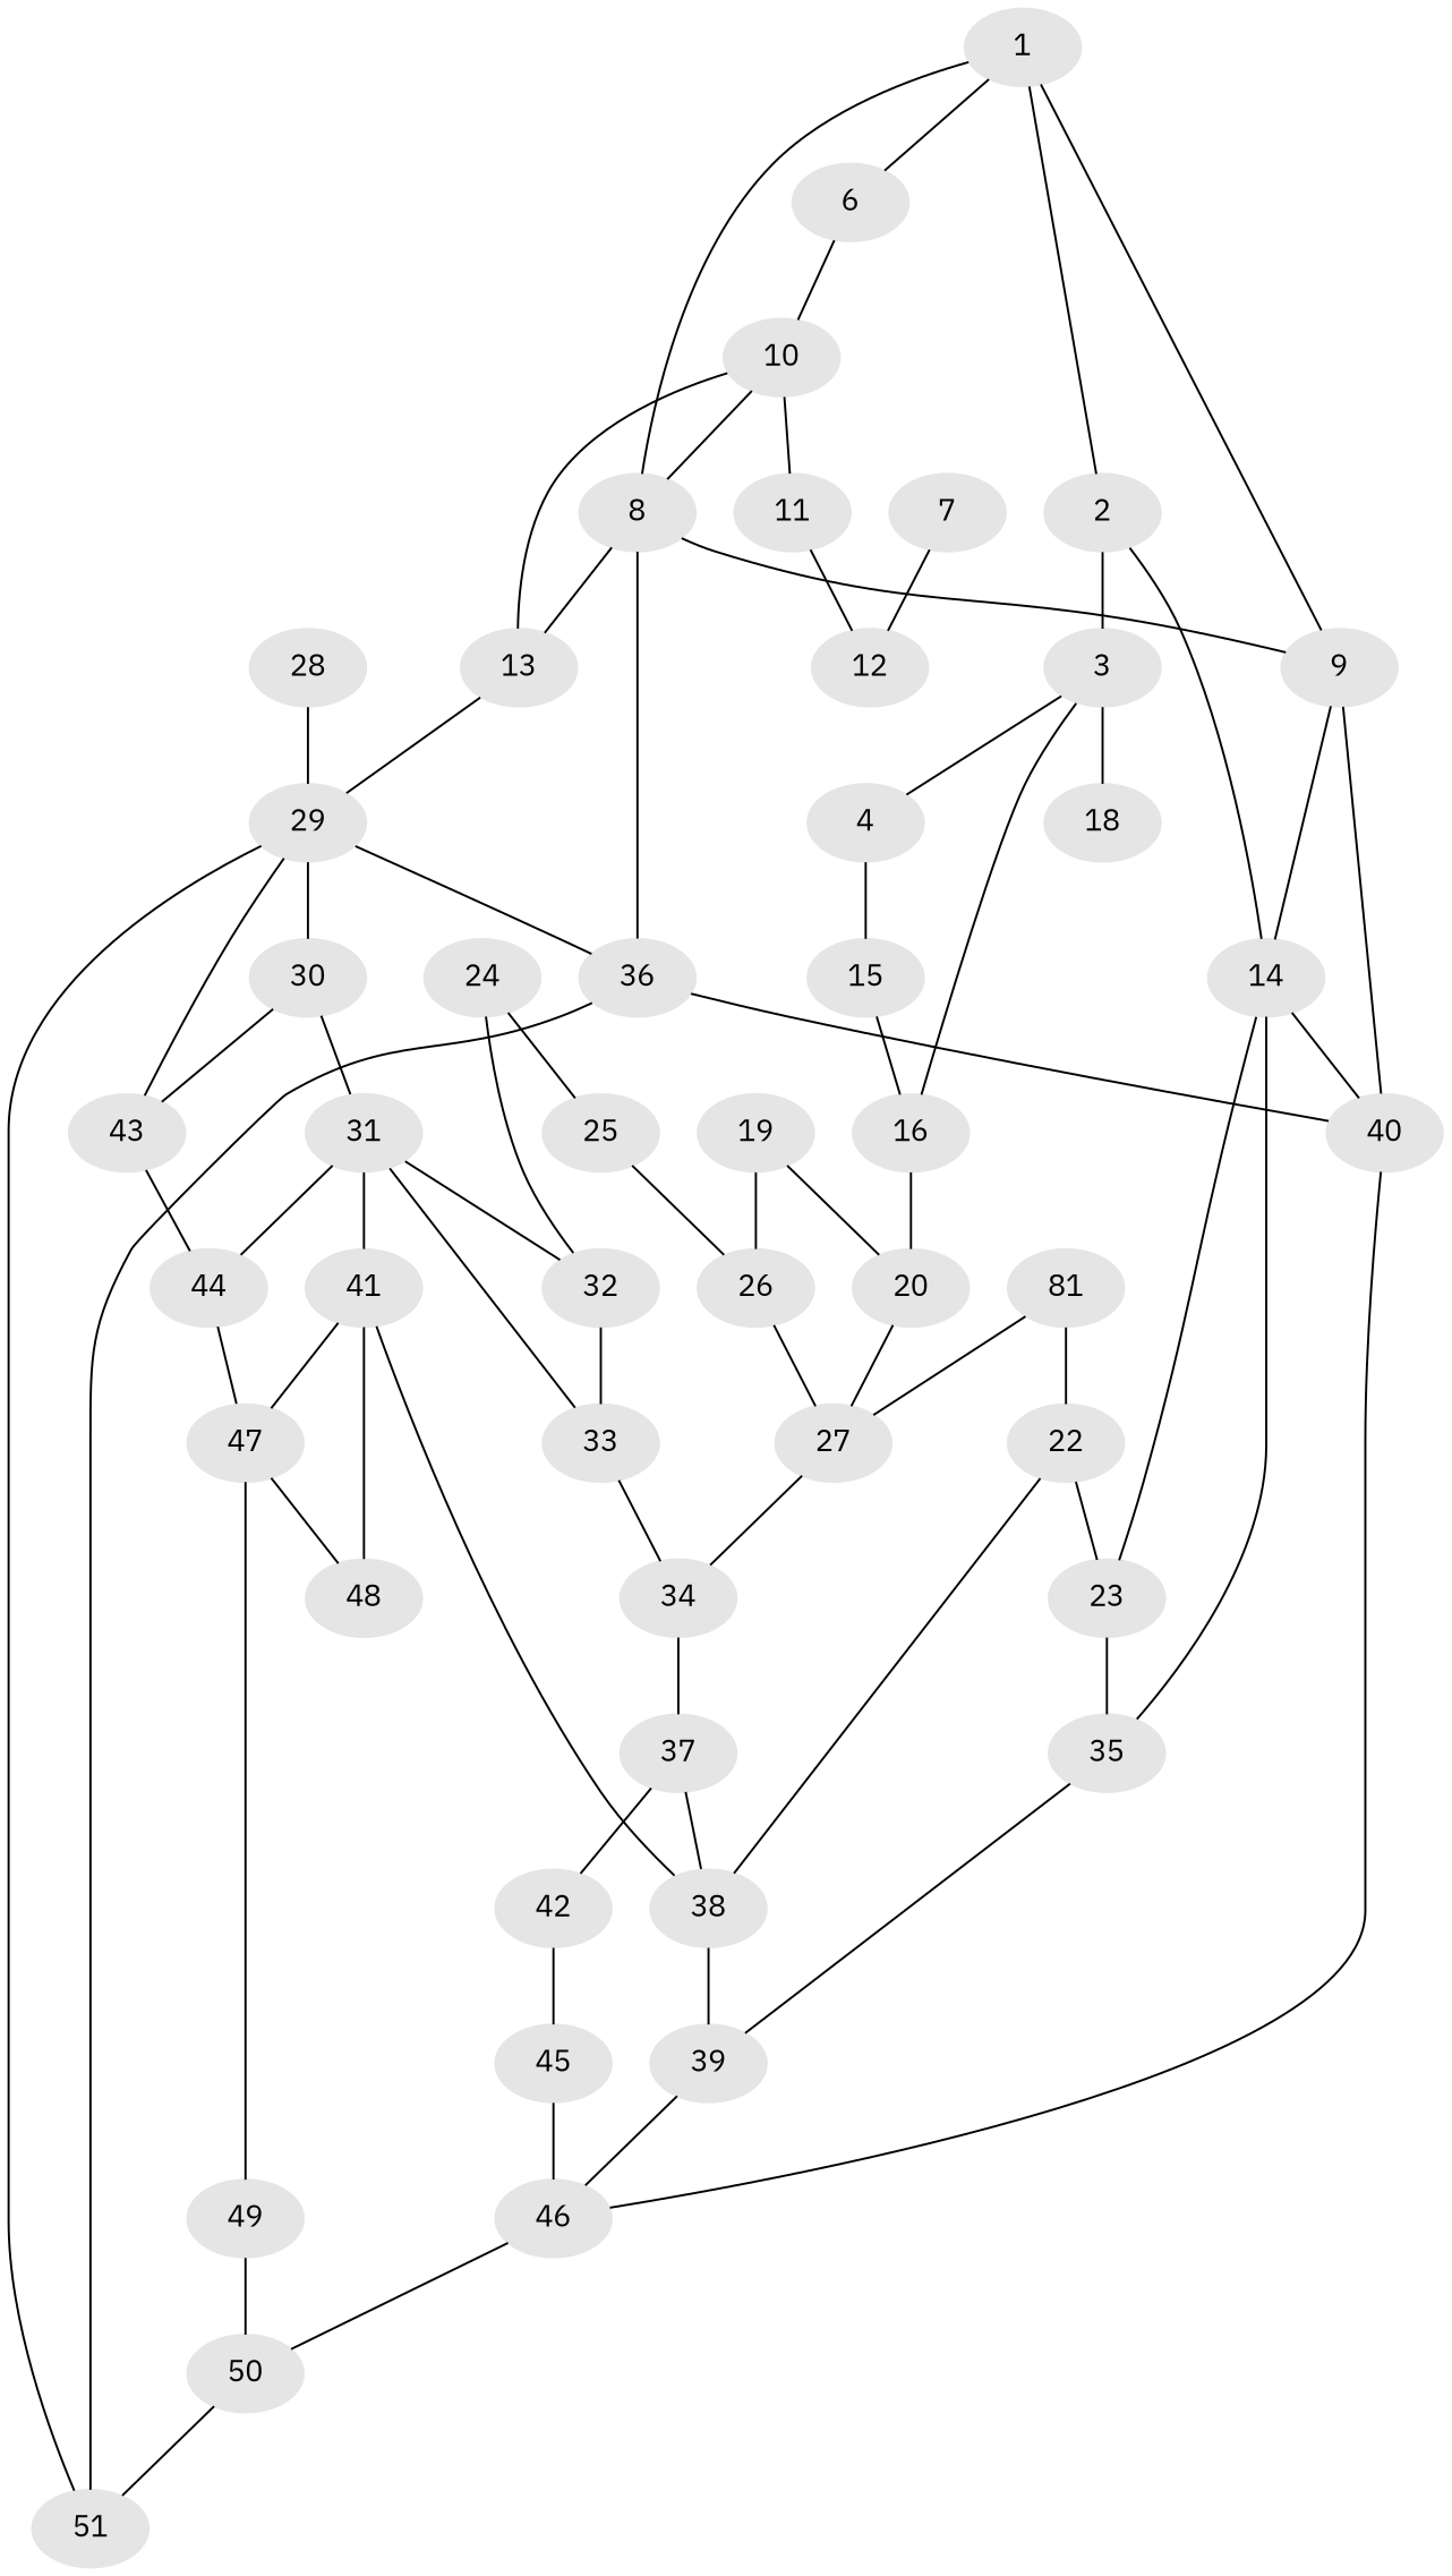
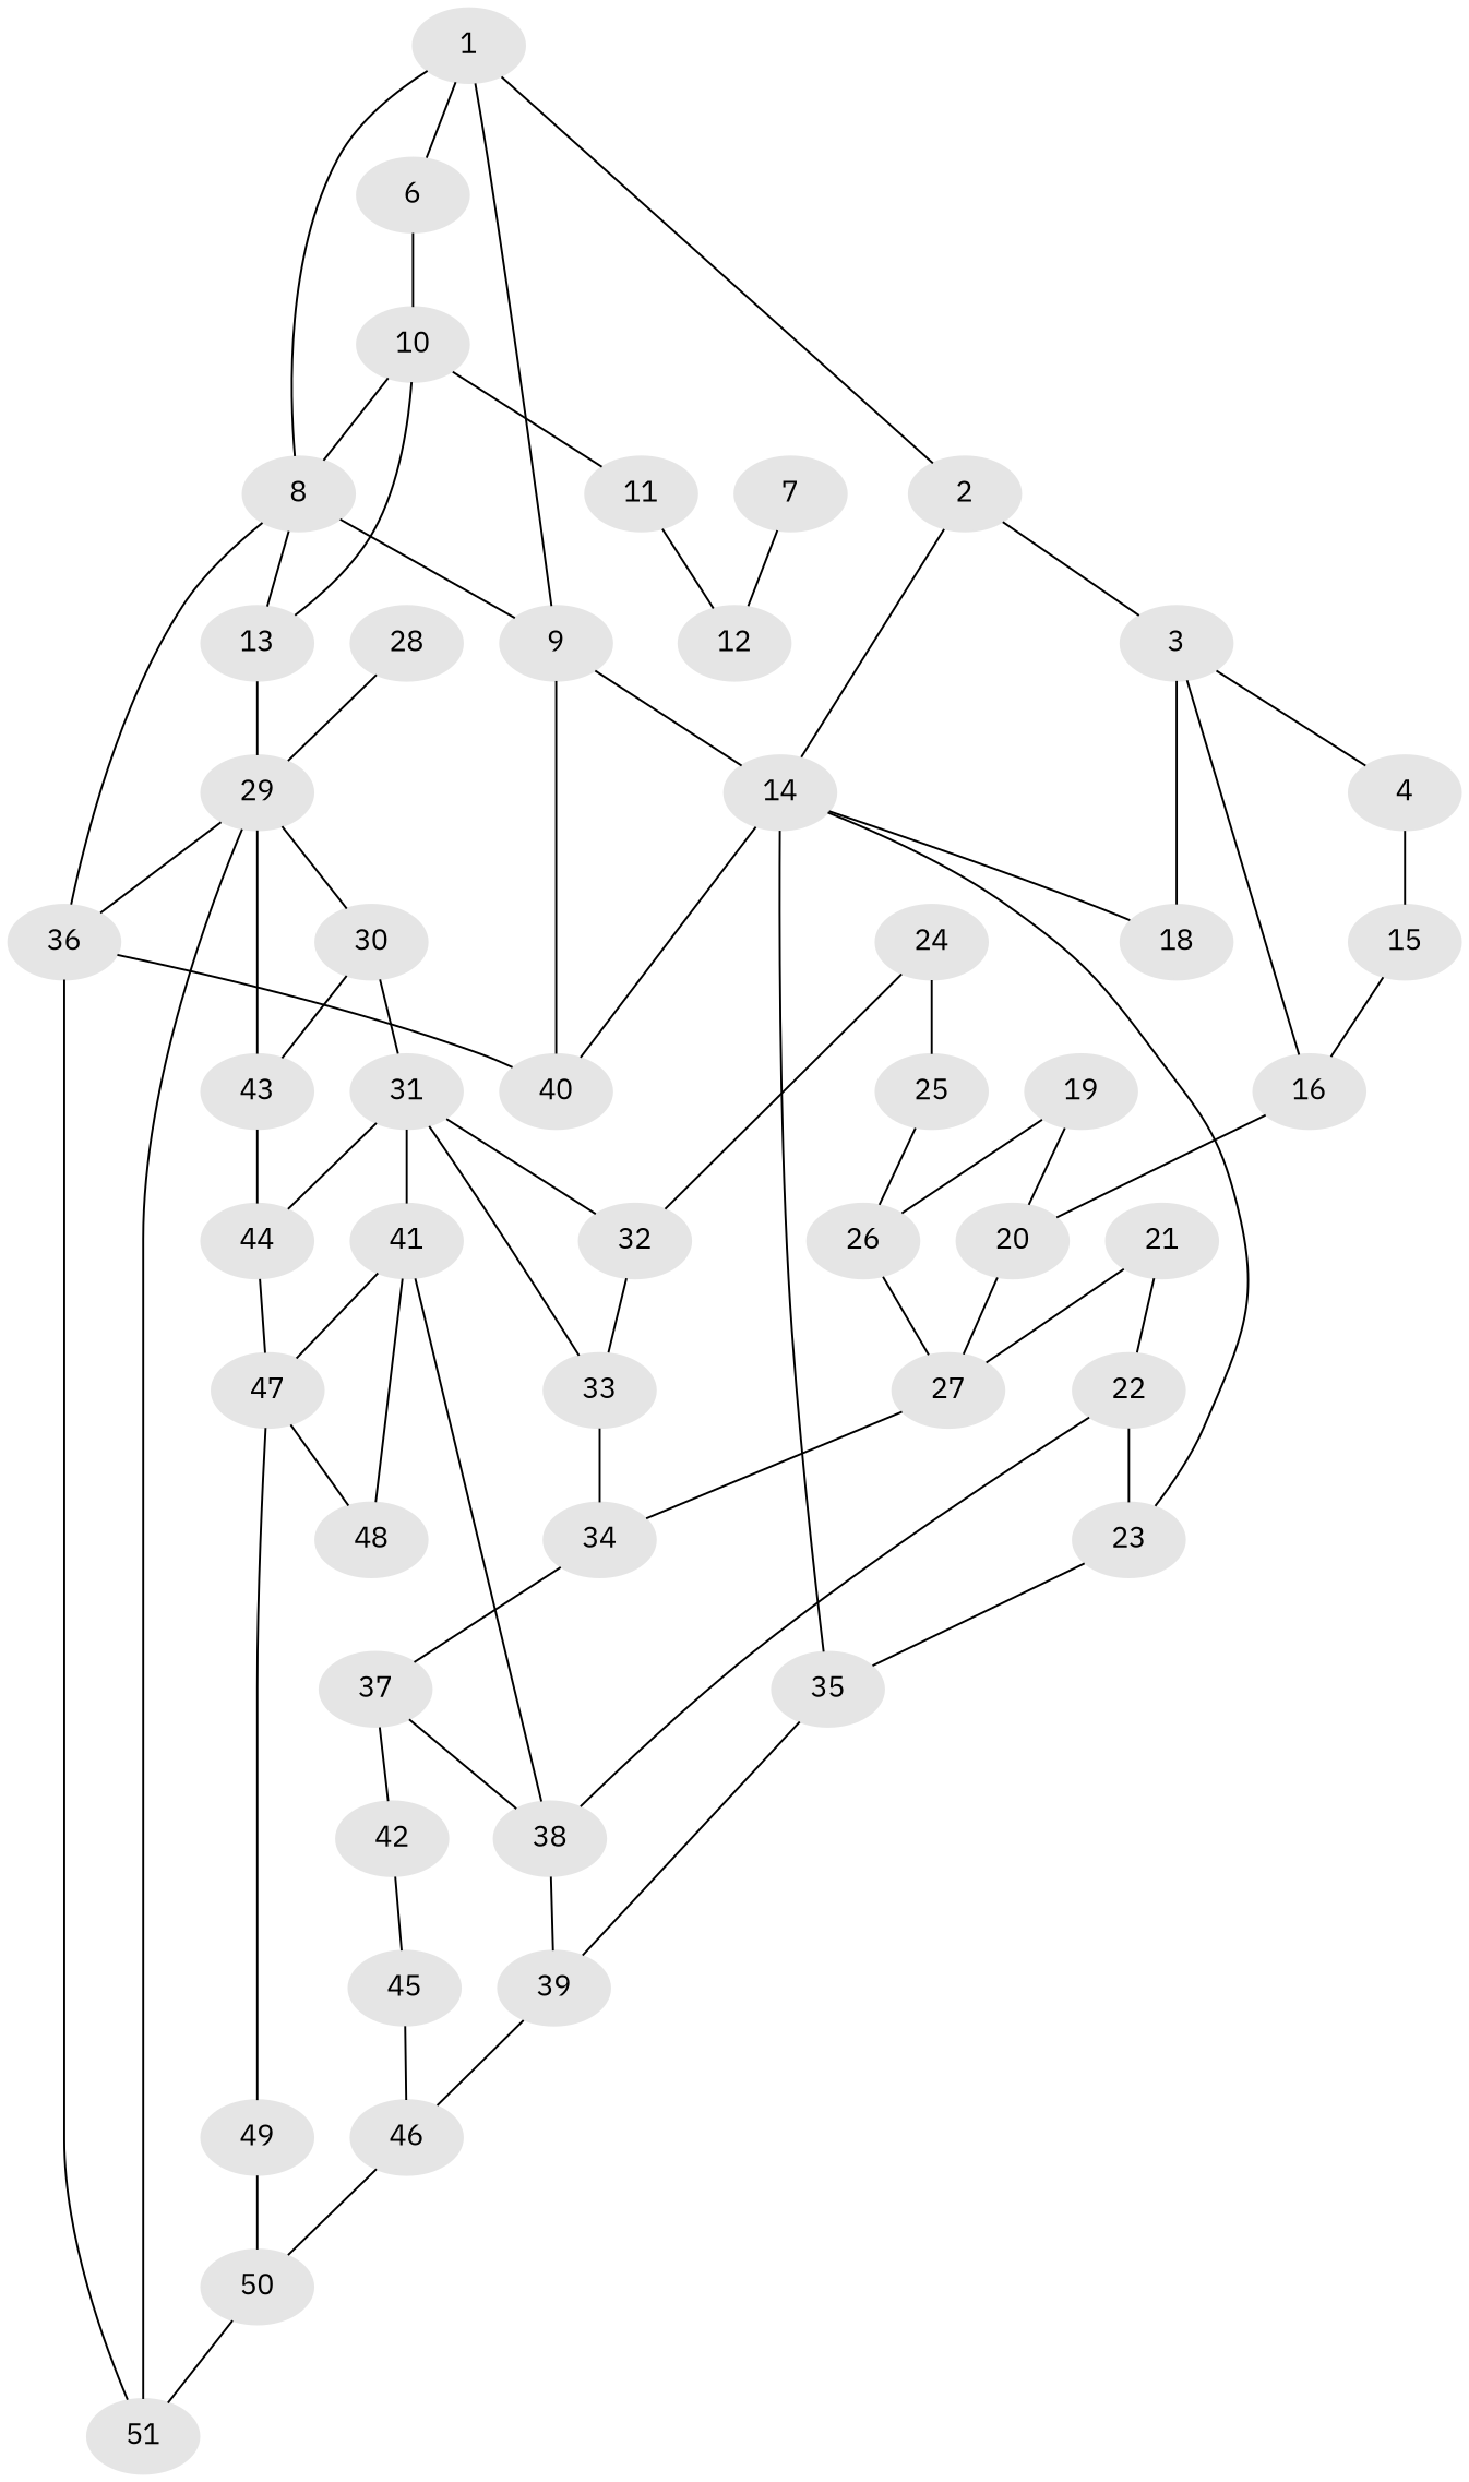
  graph {
    fontname="IBM Plex Sans"
    node [color=gray90 fontname="IBM Plex Sans" style=filled]
    edge [fontname="IBM Plex Sans" weight=1.0]
    1
    2
    6
    8
    9
    3
    14
    10
    13
    36
    40
    4
    16
    18
    23
    35
    15
    20
    7
    12
    11
    29
    51
    46
    24
    25
    32
    28
    39
    27
    19
    26
-   21 [label=81]
+   21
    22
    38
    34
    33
    37
    30
    43
    31
    44
    41
    47
    48
    42
    45
    50
    49
    1 -- 2
    1 -- 6
    1 -- 8
    1 -- 9
    2 -- 3 [weight=2.0]
    2 -- 14
    6 -- 10
    8 -- 9
    8 -- 13
    8 -- 36
    9 -- 14
    9 -- 40
    3 -- 4
    3 -- 16
    3 -- 18 [weight=2.0]
    14 -- 40
+   14 -- 18
    14 -- 23
    14 -- 35
    10 -- 8 [weight=2.0]
    10 -- 13
    10 -- 11 [weight=2.0]
    13 -- 29
    36 -- 40
    36 -- 51
-   40 -- 46
    4 -- 15
    16 -- 20
    23 -- 35
    35 -- 39
    15 -- 16
    20 -- 27
    7 -- 12
    11 -- 12
    29 -- 36
    29 -- 51
    29 -- 30
    29 -- 43
    46 -- 50 [weight=2.0]
    24 -- 25 [weight=2.0]
    24 -- 32
    25 -- 26
    32 -- 33
    28 -- 29 [weight=2.0]
    39 -- 46
    27 -- 34
    19 -- 20
    19 -- 26
    26 -- 27
    21 -- 27
    21 -- 22
    22 -- 23
    22 -- 38
    38 -- 39
    34 -- 37
    33 -- 34
    37 -- 38
    37 -- 42
    30 -- 43
    30 -- 31
    43 -- 44
    31 -- 32
    31 -- 33
    31 -- 44
    31 -- 41 [weight=2.0]
    44 -- 47
    41 -- 38
    41 -- 47
    41 -- 48
    47 -- 48 [weight=2.0]
    47 -- 49 [weight=2.0]
    42 -- 45
    45 -- 46 [weight=2.0]
    50 -- 51
    49 -- 50 [weight=2.0]
  }
